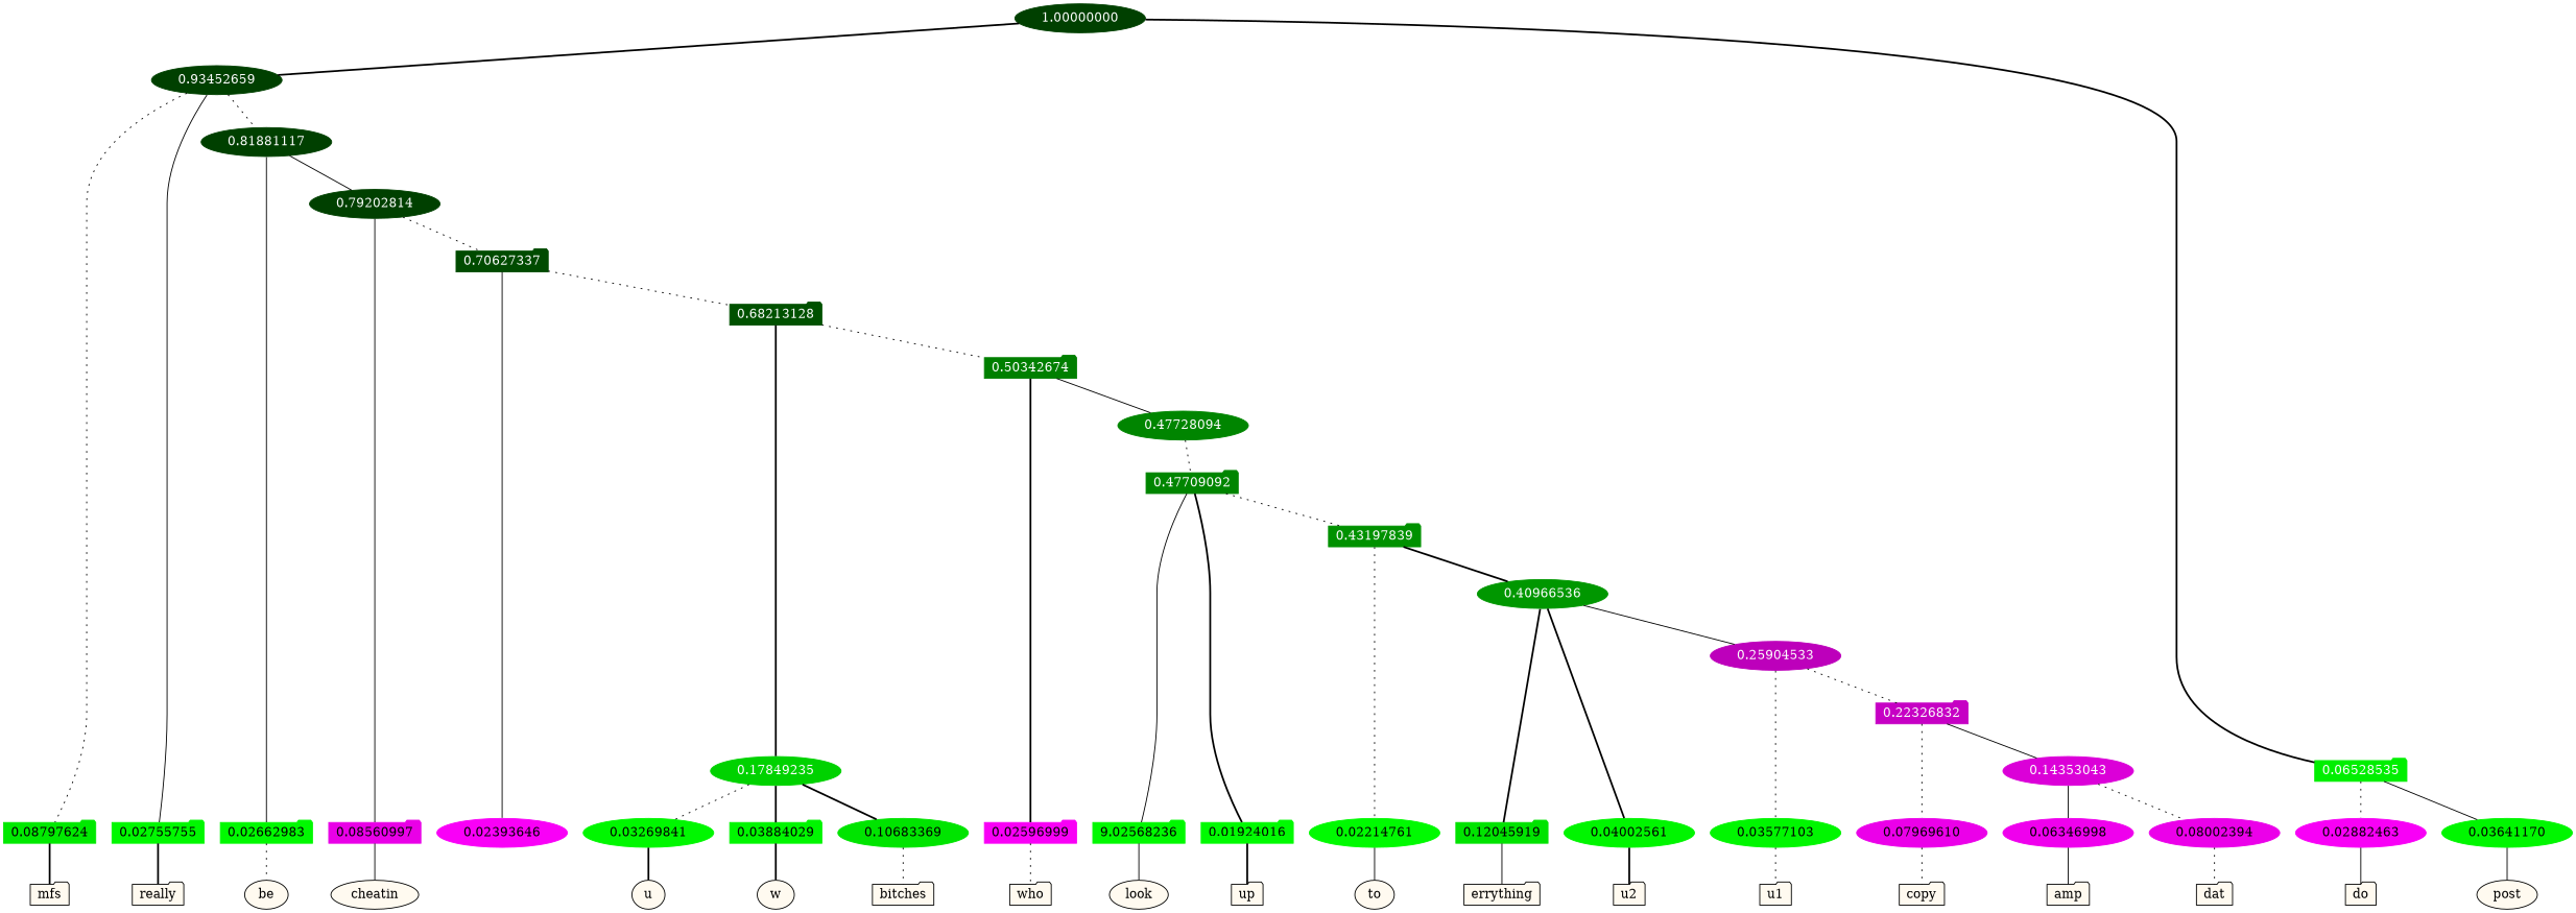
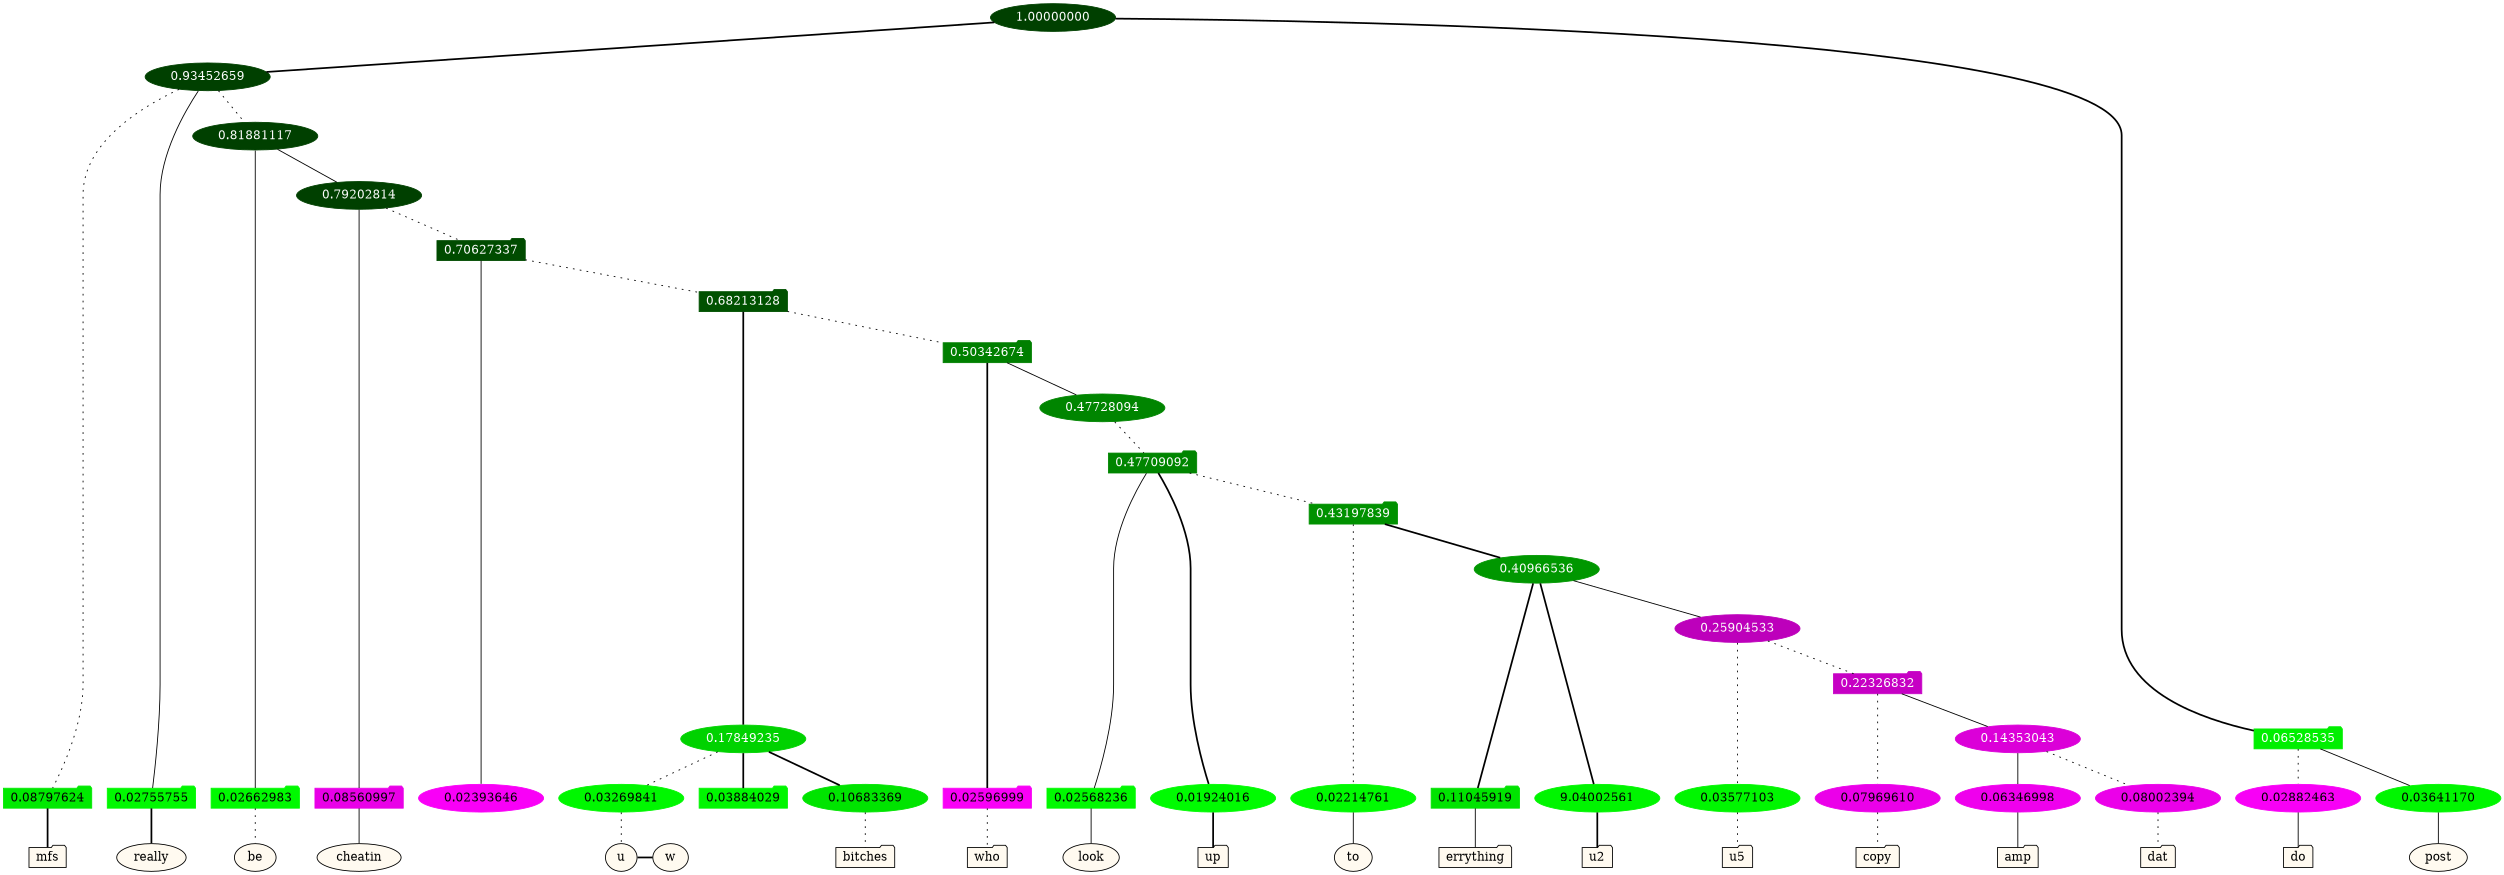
  graph {
    node [color=black format=png nodesep=0.001 ordering=out overlap_scaling=0.01 ranksep=0.001 shape=ellipse style=filled fontcolor=black]
    edge [style=dotted]
    n1 [fillcolor=floralwhite height=0.15 label=mfs shape=folder style="filled,solid" width=0.15 fontcolor=""]
-   n2 [fillcolor=floralwhite height=0.15 label=really shape=folder style="filled,solid" width=0.15 fontcolor=""]
+   n2 [fillcolor=floralwhite height=0.15 label=really style="filled,solid" width=0.15 fontcolor=""]
    n3 [fillcolor=floralwhite height=0.15 label=be style="filled,solid" width=0.15 fontcolor=""]
    n4 [fillcolor=floralwhite height=0.15 label=cheatin style="filled,solid" width=0.15 fontcolor=""]
    n5 [fillcolor=floralwhite height=0.15 label=u style="filled,solid" width=0.15 fontcolor=""]
    n6 [fillcolor=floralwhite height=0.15 label=w style="filled,solid" width=0.15 fontcolor=""]
    n7 [fillcolor=floralwhite height=0.15 label=bitches shape=folder style="filled,solid" width=0.15 fontcolor=""]
    n8 [fillcolor=floralwhite height=0.15 label=who shape=folder style="filled,solid" width=0.15 fontcolor=""]
    n9 [fillcolor=floralwhite height=0.15 label=look style="filled,solid" width=0.15 fontcolor=""]
    n10 [fillcolor=floralwhite height=0.15 label=up shape=folder style="filled,solid" width=0.15 fontcolor=""]
    n11 [fillcolor=floralwhite height=0.15 label=to style="filled,solid" width=0.15 fontcolor=""]
-   n12 [fillcolor=floralwhite height=0.15 label=u1 shape=folder style="filled,solid" width=0.15 fontcolor=""]
+   n12 [fillcolor=floralwhite height=0.15 label=u5 shape=folder style="filled,solid" width=0.15 fontcolor=""]
    n13 [fillcolor=floralwhite height=0.15 label=amp shape=folder style="filled,solid" width=0.15 fontcolor=""]
    n14 [fillcolor=floralwhite height=0.15 label=dat shape=folder style="filled,solid" width=0.15 fontcolor=""]
    n15 [fillcolor=floralwhite height=0.15 label=copy shape=folder style="filled,solid" width=0.15 fontcolor=""]
    n16 [fillcolor=floralwhite height=0.15 label=errything shape=folder style="filled,solid" width=0.15 fontcolor=""]
    n17 [fillcolor=floralwhite height=0.15 label=u2 shape=folder style="filled,solid" width=0.15 fontcolor=""]
    n18 [fillcolor=floralwhite height=0.15 label=do shape=folder style="filled,solid" width=0.15 fontcolor=""]
    n19 [fillcolor=floralwhite height=0.15 label=post style="filled,solid" width=0.15 fontcolor=""]
    n20 [color="0.334 1.000 0.912" height=0.15 label=0.08797624 shape=folder width=0.15]
    n21 [color="0.334 1.000 0.972" height=0.15 label=0.02755755 shape=folder width=0.15]
    n22 [color="0.334 1.000 0.973" height=0.15 label=0.02662983 shape=folder width=0.15]
    n23 [color="0.835 1.000 0.914" height=0.15 label=0.08560997 shape=folder width=0.15]
    n24 [color="0.835 1.000 0.976" height=0.15 label=0.02393646 width=0.15]
    n25 [color="0.334 1.000 0.967" height=0.15 label=0.03269841 width=0.15]
    n26 [color="0.334 1.000 0.961" height=0.15 label=0.03884029 shape=folder width=0.15]
    n27 [color="0.334 1.000 0.893" height=0.15 label=0.10683369 width=0.15]
    n28 [color="0.835 1.000 0.974" height=0.15 label=0.02596999 shape=folder width=0.15]
-   n29 [color="0.334 1.000 0.974" height=0.15 label=9.02568236 shape=folder width=0.15]
-   n30 [color="0.334 1.000 0.981" height=0.15 label=0.01924016 shape=folder width=0.15]
+   n29 [color="0.334 1.000 0.974" height=0.15 label=0.02568236 shape=folder width=0.15]
+   n30 [color="0.334 1.000 0.981" height=0.15 label=0.01924016 width=0.15]
    n31 [color="0.334 1.000 0.978" height=0.15 label=0.02214761 width=0.15]
    n32 [color="0.334 1.000 0.964" height=0.15 label=0.03577103 width=0.15]
    n33 [color="0.835 1.000 0.937" height=0.15 label=0.06346998 width=0.15]
    n34 [color="0.835 1.000 0.920" height=0.15 label=0.08002394 width=0.15]
    n35 [color="0.835 1.000 0.920" height=0.15 label=0.07969610 width=0.15]
-   n36 [color="0.334 1.000 0.890" height=0.15 label=0.12045919 shape=folder width=0.15]
-   n37 [color="0.334 1.000 0.960" height=0.15 label=0.04002561 width=0.15]
+   n36 [color="0.334 1.000 0.890" height=0.15 label=0.11045919 shape=folder width=0.15]
+   n37 [color="0.334 1.000 0.960" height=0.15 label=9.04002561 width=0.15]
    n38 [color="0.835 1.000 0.971" height=0.15 label=0.02882463 width=0.15]
    n39 [color="0.334 1.000 0.964" height=0.15 label=0.03641170 width=0.15]
    n40 [color="0.334 1.000 0.250" fontcolor=grey99 height=0.15 label=1.00000000 width=0.15]
    n41 [color="0.334 1.000 0.250" fontcolor=grey99 height=0.15 label=0.93452659 width=0.15]
    n42 [color="0.334 1.000 0.935" fontcolor=grey99 height=0.15 label=0.06528535 shape=folder width=0.15]
    n43 [color="0.334 1.000 0.250" fontcolor=grey99 height=0.15 label=0.81881117 width=0.15]
    n44 [color="0.334 1.000 0.250" fontcolor=grey99 height=0.15 label=0.79202814 width=0.15]
    n45 [color="0.334 1.000 0.294" fontcolor=grey99 height=0.15 label=0.70627337 shape=folder width=0.15]
    n46 [color="0.334 1.000 0.318" fontcolor=grey99 height=0.15 label=0.68213128 shape=folder width=0.15]
    n47 [color="0.334 1.000 0.822" fontcolor=grey99 height=0.15 label=0.17849235 width=0.15]
    n48 [color="0.334 1.000 0.497" fontcolor=grey99 height=0.15 label=0.50342674 shape=folder width=0.15]
    n49 [color="0.334 1.000 0.523" fontcolor=grey99 height=0.15 label=0.47728094 width=0.15]
    n50 [color="0.334 1.000 0.523" fontcolor=grey99 height=0.15 label=0.47709092 shape=folder width=0.15]
    n51 [color="0.334 1.000 0.568" fontcolor=grey99 height=0.15 label=0.43197839 shape=folder width=0.15]
    n52 [color="0.334 1.000 0.590" fontcolor=grey99 height=0.15 label=0.40966536 width=0.15]
    n53 [color="0.835 1.000 0.741" fontcolor=grey99 height=0.15 label=0.25904533 width=0.15]
    n54 [color="0.835 1.000 0.777" fontcolor=grey99 height=0.15 label=0.22326832 shape=folder width=0.15]
    n55 [color="0.835 1.000 0.856" fontcolor=grey99 height=0.15 label=0.14353043 width=0.15]
    subgraph sub_1 {
      rank=same
      n1
      n2
      n3
      n4
      n5
      n6
      n7
      n8
      n9
      n10
      n11
      n12
      n13
      n14
      n15
      n16
      n17
      n18
      n19
    }
    subgraph sub_2 {
      rank=same
      n20
      n21
      n22
      n23
      n24
      n25
      n26
      n27
      n28
      n29
      n30
      n31
      n32
      n33
      n34
      n35
      n36
      n37
      n38
      n39
    }
    n20 -- n1 [style=bold]
    n21 -- n2 [style=bold]
    n22 -- n3
    n23 -- n4 [style=solid]
-   n25 -- n5 [style=bold]
-   n26 -- n6 [style=bold]
+   n25 -- n5
+   n5 -- n6 [style=bold]
    n27 -- n7
    n28 -- n8
    n29 -- n9 [style=solid]
    n30 -- n10 [style=bold]
    n31 -- n11 [style=solid]
    n32 -- n12
    n33 -- n13 [style=solid]
    n34 -- n14
    n35 -- n15
    n36 -- n16 [style=solid]
    n37 -- n17 [style=bold]
    n38 -- n18 [style=solid]
    n39 -- n19 [style=solid]
    n40 -- n41 [style=bold]
    n40 -- n42 [style=bold]
    n41 -- n20
    n41 -- n21 [style=solid]
    n41 -- n43
    n42 -- n38
    n42 -- n39 [style=solid]
    n43 -- n22 [style=solid]
    n43 -- n44 [style=solid]
    n44 -- n23 [style=solid]
    n44 -- n45
    n45 -- n24 [style=solid]
    n45 -- n46
    n46 -- n47 [style=bold]
    n46 -- n48
    n47 -- n25
    n47 -- n26 [style=bold]
    n47 -- n27 [style=bold]
    n48 -- n28 [style=bold]
    n48 -- n49 [style=solid]
    n49 -- n50
    n50 -- n29 [style=solid]
    n50 -- n30 [style=bold]
    n50 -- n51
    n51 -- n31
    n51 -- n52 [style=bold]
    n52 -- n36 [style=bold]
    n52 -- n37 [style=bold]
    n52 -- n53 [style=solid]
    n53 -- n32
    n53 -- n54
    n54 -- n35
    n54 -- n55 [style=solid]
    n55 -- n33 [style=solid]
    n55 -- n34
  }
